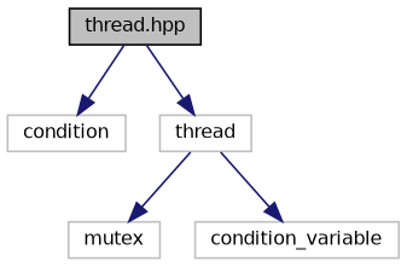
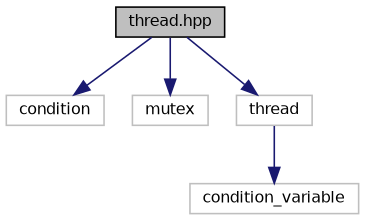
  digraph {
    node [color=grey75 fillcolor=white fontname=Helvetica fontsize=10 shape=record style=filled]
    edge [color=midnightblue fontname=Helvetica fontsize=10 labelfontname=Helvetica labelfontsize=10 style=solid]
    n1 [color=black fillcolor=grey75 fontcolor=black height=0.2 label="thread.hpp" width=0.4]
    n2 [height=0.2 label=condition width=0.4]
    n3 [height=0.2 label=mutex width=0.4]
    n4 [height=0.2 label=thread width=0.4]
    n5 [height=0.2 label=condition_variable width=0.4]
    n1 -> n2
-   n4 -> n3
+   n1 -> n3
    n1 -> n4
    n4 -> n5
  }
